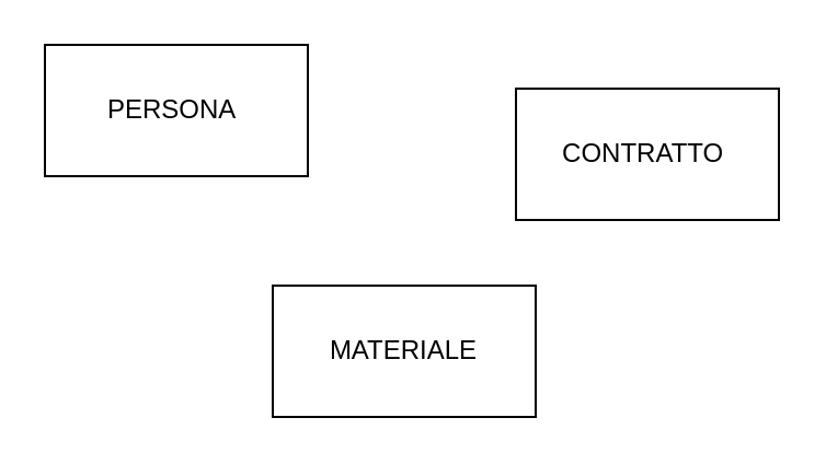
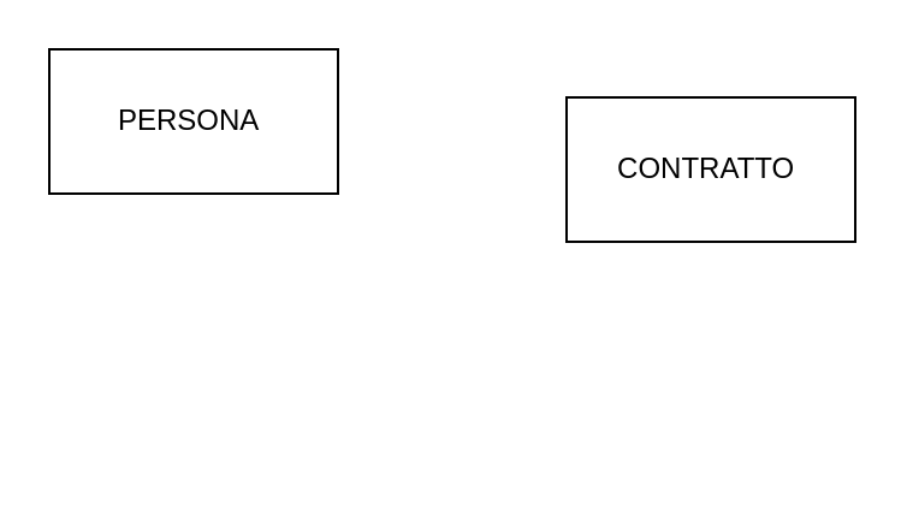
  <mxCell id="0" />
  <mxCell id="1" parent="0" />
  <mxCell id="2" value="PERSONA&amp;nbsp;" style="rounded=0;whiteSpace=wrap;html=1;" parent="1" vertex="1"><mxGeometry x="20" y="20" width="120" height="60" as="geometry" /></mxCell>
  <mxCell id="3" value="CONTRATTO&amp;nbsp;" style="rounded=0;whiteSpace=wrap;html=1;" parent="1" vertex="1"><mxGeometry x="235" y="40" width="120" height="60" as="geometry" /></mxCell>
- <mxCell id="4" value="MATERIALE" style="rounded=0;whiteSpace=wrap;html=1;" parent="1" vertex="1"><mxGeometry x="124" y="130" width="120" height="60" as="geometry" /></mxCell>
